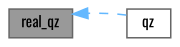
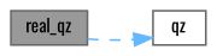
  digraph {
    rankdir=LR
    fontname=Oswald
    node [fontname=Oswald fontsize=10 shape=box style=filled]
    n1 [color=gray40 fillcolor=grey60 fontcolor=black height=0.2 label=real_qz width=0.4]
    n2 [color=grey40 fillcolor=white height=0.2 label=qz width=0.4]
-   n2 -> n1 [color=steelblue1 fontname=Oswald fontsize=10 labelfontname=Helvetica labelfontsize=10 style=dashed]
+   n1 -> n2 [color=steelblue1 fontname=Oswald fontsize=10 labelfontname=Helvetica labelfontsize=10 style=dashed]
  }
